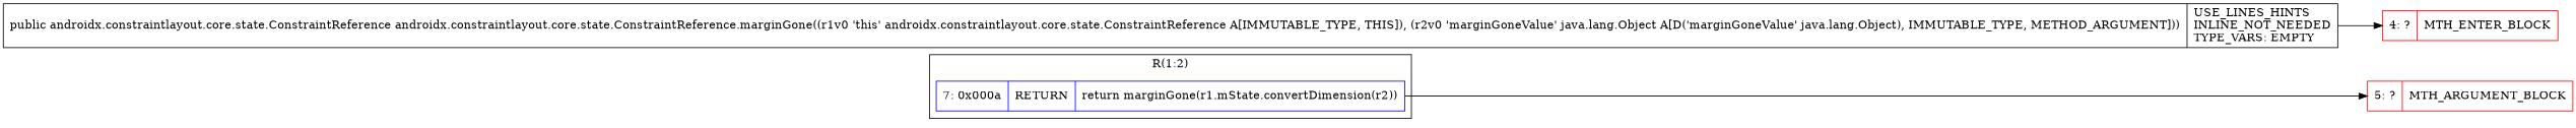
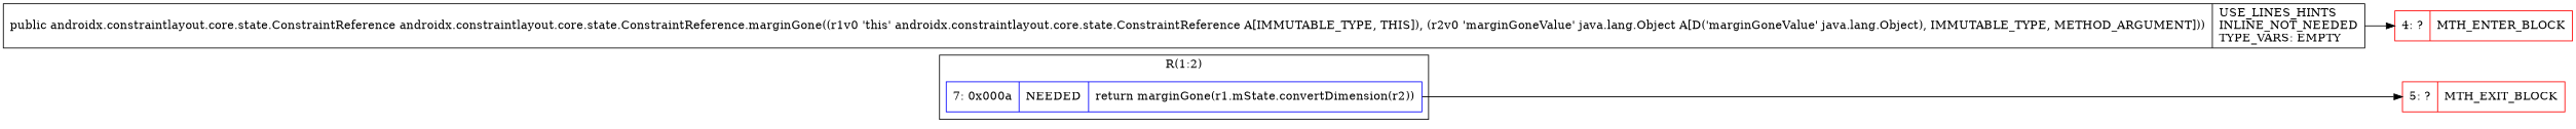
  digraph {
    rankdir=LR
    node [color=red shape=record]
-   n1 [color=blue label="{7\:\ 0x000a|RETURN\l|return marginGone(r1.mState.convertDimension(r2))\l}"]
-   n2 [label="{5\:\ ?|MTH_ARGUMENT_BLOCK\l}"]
+   n1 [color=blue label="{7\:\ 0x000a|NEEDED\l|return marginGone(r1.mState.convertDimension(r2))\l}"]
+   n2 [label="{5\:\ ?|MTH_EXIT_BLOCK\l}"]
    n3 [label="{4\:\ ?|MTH_ENTER_BLOCK\l}"]
    n4 [label="{public androidx.constraintlayout.core.state.ConstraintReference androidx.constraintlayout.core.state.ConstraintReference.marginGone((r1v0 'this' androidx.constraintlayout.core.state.ConstraintReference A[IMMUTABLE_TYPE, THIS]), (r2v0 'marginGoneValue' java.lang.Object A[D('marginGoneValue' java.lang.Object), IMMUTABLE_TYPE, METHOD_ARGUMENT]))  | USE_LINES_HINTS\lINLINE_NOT_NEEDED\lTYPE_VARS: EMPTY\l}" color=""]
    subgraph cluster_1 {
      label="R(1:2)"
      n1
    }
    n1 -> n2
    n4 -> n3
  }
